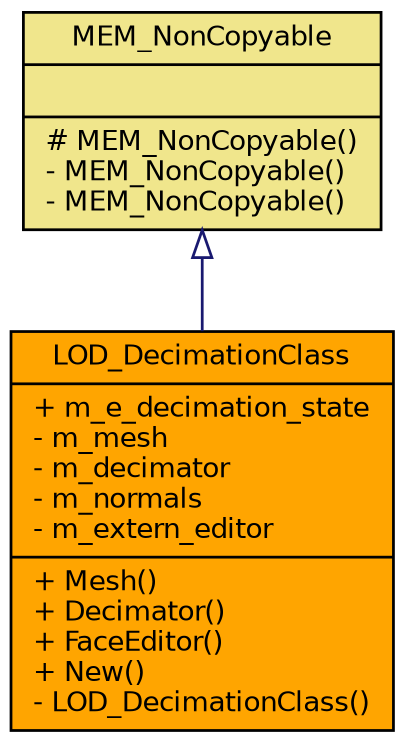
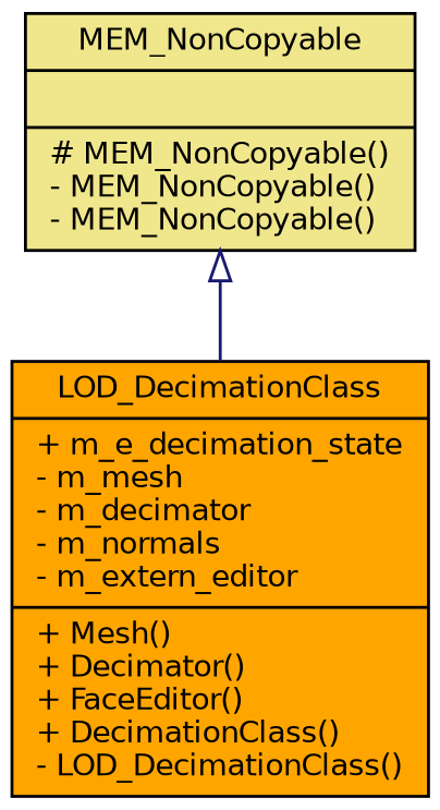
  digraph {
    node [color=black fontname=Helvetica fontsize=10 shape=record style=filled]
-   n1 [fillcolor=orange fontcolor=black height=0.2 label="{LOD_DecimationClass\n|+ m_e_decimation_state\l- m_mesh\l- m_decimator\l- m_normals\l- m_extern_editor\l|+ Mesh()\l+ Decimator()\l+ FaceEditor()\l+ New()\l- LOD_DecimationClass()\l}" width=0.4]
+   n1 [fillcolor=orange fontcolor=black height=0.2 label="{LOD_DecimationClass\n|+ m_e_decimation_state\l- m_mesh\l- m_decimator\l- m_normals\l- m_extern_editor\l|+ Mesh()\l+ Decimator()\l+ FaceEditor()\l+ DecimationClass()\l- LOD_DecimationClass()\l}" width=0.4]
    n2 [fillcolor=khaki height=0.2 label="{MEM_NonCopyable\n||# MEM_NonCopyable()\l- MEM_NonCopyable()\l- MEM_NonCopyable()\l}" width=0.4]
    n2 -> n1 [arrowtail=empty color=midnightblue dir=back fontname=Helvetica fontsize=10 labelfontname=Helvetica labelfontsize=10 style=solid]
  }
